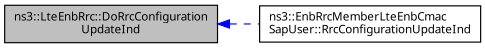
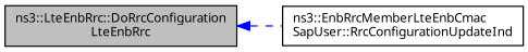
  digraph {
    rankdir=LR
    fontname="Noto Sans"
    node [color=black fontname="Noto Sans" fontsize=10 shape=record style=filled]
-   n1 [fillcolor=grey75 fontcolor=black height=0.2 label="ns3::LteEnbRrc::DoRrcConfiguration\lUpdateInd" width=0.4]
+   n1 [fillcolor=grey75 fontcolor=black height=0.2 label="ns3::LteEnbRrc::DoRrcConfiguration\lLteEnbRrc" width=0.4]
    n2 [fillcolor=white height=0.2 label="ns3::EnbRrcMemberLteEnbCmac\lSapUser::RrcConfigurationUpdateInd" width=0.4]
    n1 -> n2 [color=blue dir=back fontname="Noto Sans" fontsize=10 labelfontname=Helvetica labelfontsize=10 style=dashed]
  }
